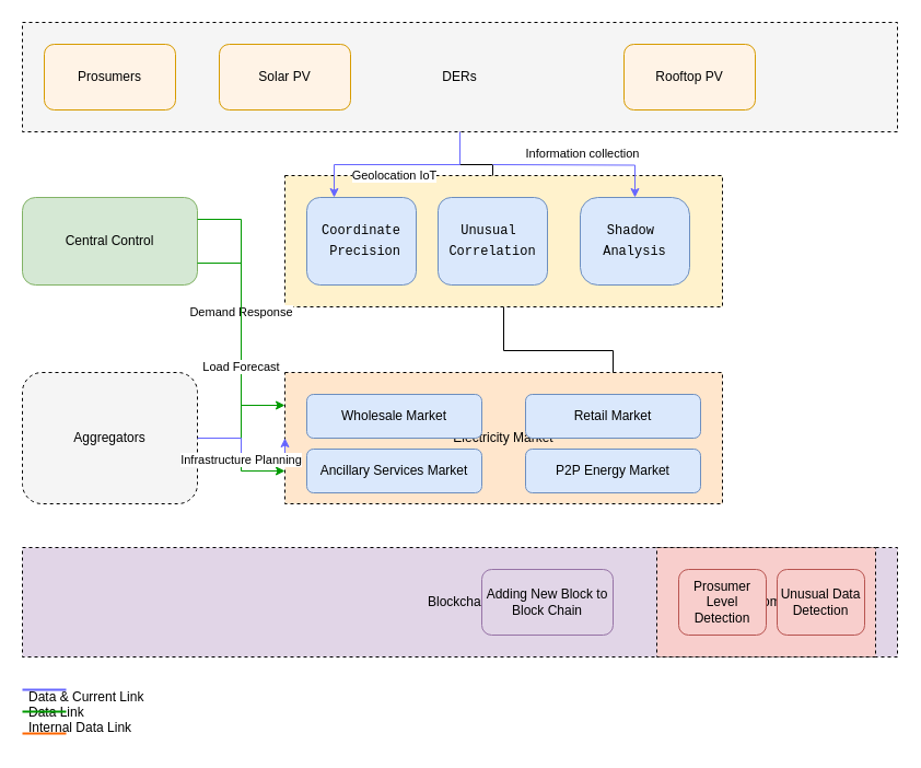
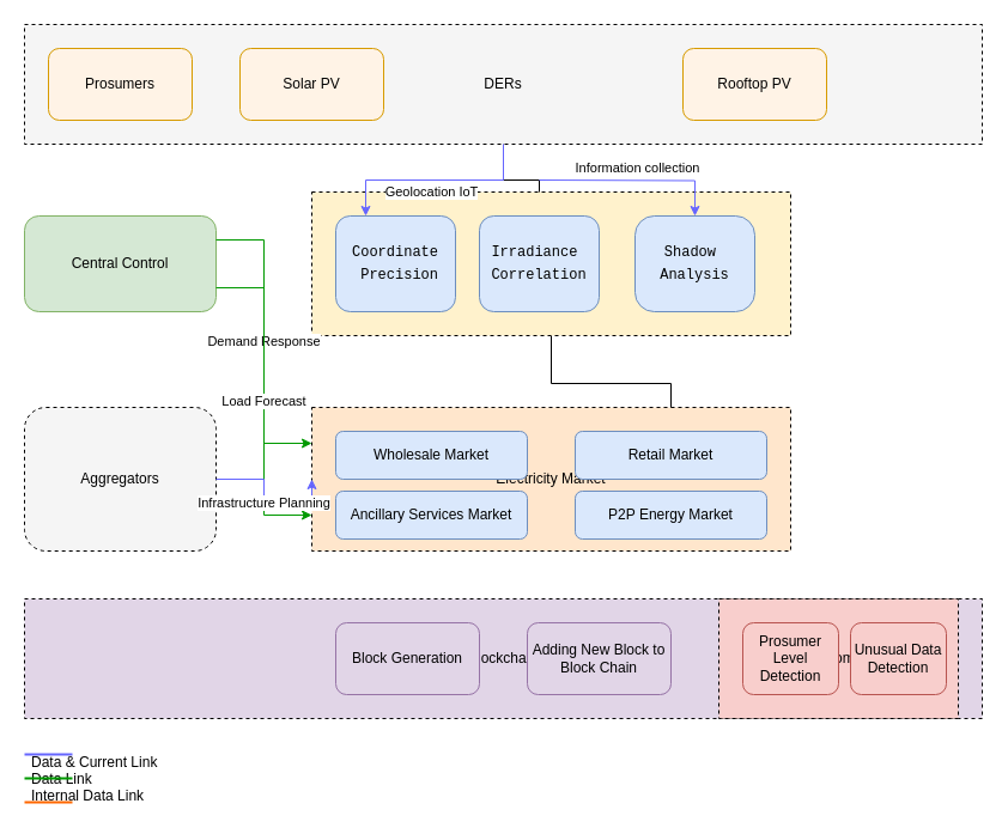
  <mxCell id="0" />
  <mxCell id="1" parent="0" />
  <mxCell id="2" value="" style="edgeStyle=orthogonalEdgeStyle;rounded=0;orthogonalLoop=1;jettySize=auto;html=1;" edge="1" parent="1" source="3" target="11"><mxGeometry relative="1" as="geometry" /></mxCell>
  <mxCell id="3" value="DERs" style="rounded=0;whiteSpace=wrap;html=1;fillColor=#f5f5f5;dashed=1;" parent="1" vertex="1"><mxGeometry x="20" y="20" width="800" height="100" as="geometry" /></mxCell>
  <mxCell id="4" value="Prosumers" style="rounded=1;whiteSpace=wrap;html=1;fillColor=#fff3e6;strokeColor=#d79b00;" parent="1" vertex="1"><mxGeometry x="40" y="40" width="120" height="60" as="geometry" /></mxCell>
  <mxCell id="5" value="Solar PV" style="rounded=1;whiteSpace=wrap;html=1;fillColor=#fff3e6;strokeColor=#d79b00;" parent="1" vertex="1"><mxGeometry x="200" y="40" width="120" height="60" as="geometry" /></mxCell>
  <mxCell id="6" value="Rooftop PV" style="rounded=1;whiteSpace=wrap;html=1;fillColor=#fff3e6;strokeColor=#d79b00;" parent="1" vertex="1"><mxGeometry x="570" y="40" width="120" height="60" as="geometry" /></mxCell>
  <mxCell id="7" value="Central Control" style="rounded=1;whiteSpace=wrap;html=1;fillColor=#d5e8d4;strokeColor=#82b366;" parent="1" vertex="1"><mxGeometry x="20" y="180" width="160" height="80" as="geometry" /></mxCell>
  <mxCell id="8" value="" style="edgeStyle=orthogonalEdgeStyle;rounded=0;orthogonalLoop=1;jettySize=auto;html=1;" edge="1" parent="1" source="9" target="14"><mxGeometry relative="1" as="geometry" /></mxCell>
  <mxCell id="9" value="" style="rounded=0;whiteSpace=wrap;html=1;fillColor=#fff2cc;dashed=1;" parent="1" vertex="1"><mxGeometry x="260" y="160" width="400" height="120" as="geometry" /></mxCell>
  <mxCell id="10" value="&lt;div style=&quot;font-family: Consolas, &amp;quot;Courier New&amp;quot;, monospace; line-height: 19px; white-space: pre;&quot;&gt;&lt;span&gt;&lt;font style=&quot;color: rgb(0, 0, 0);&quot;&gt;Coordinate&lt;/font&gt;&lt;/span&gt;&lt;/div&gt;&lt;div style=&quot;font-family: Consolas, &amp;quot;Courier New&amp;quot;, monospace; line-height: 19px; white-space: pre;&quot;&gt;&lt;span&gt;&lt;font style=&quot;color: rgb(0, 0, 0);&quot;&gt; Precision&lt;/font&gt;&lt;/span&gt;&lt;/div&gt;" style="rounded=1;whiteSpace=wrap;html=1;fillColor=#dae8fc;strokeColor=#6c8ebf;" parent="1" vertex="1"><mxGeometry x="280" y="180" width="100" height="80" as="geometry" /></mxCell>
- <mxCell id="11" value="&lt;div style=&quot;font-family: Consolas, &amp;quot;Courier New&amp;quot;, monospace; line-height: 19px; white-space: pre;&quot;&gt;&lt;span&gt;&lt;font style=&quot;color: rgb(0, 0, 0);&quot;&gt;Unusual &lt;/font&gt;&lt;/span&gt;&lt;/div&gt;&lt;div style=&quot;font-family: Consolas, &amp;quot;Courier New&amp;quot;, monospace; line-height: 19px; white-space: pre;&quot;&gt;&lt;span&gt;&lt;font style=&quot;color: rgb(0, 0, 0);&quot;&gt;Correlation&lt;/font&gt;&lt;/span&gt;&lt;/div&gt;" style="rounded=1;whiteSpace=wrap;html=1;fillColor=#dae8fc;strokeColor=#6c8ebf;" parent="1" vertex="1"><mxGeometry x="400" y="180" width="100" height="80" as="geometry" /></mxCell>
+ <mxCell id="11" value="&lt;div style=&quot;font-family: Consolas, &amp;quot;Courier New&amp;quot;, monospace; line-height: 19px; white-space: pre;&quot;&gt;&lt;span&gt;&lt;font style=&quot;color: rgb(0, 0, 0);&quot;&gt;Irradiance &lt;/font&gt;&lt;/span&gt;&lt;/div&gt;&lt;div style=&quot;font-family: Consolas, &amp;quot;Courier New&amp;quot;, monospace; line-height: 19px; white-space: pre;&quot;&gt;&lt;span&gt;&lt;font style=&quot;color: rgb(0, 0, 0);&quot;&gt;Correlation&lt;/font&gt;&lt;/span&gt;&lt;/div&gt;" style="rounded=1;whiteSpace=wrap;html=1;fillColor=#dae8fc;strokeColor=#6c8ebf;" parent="1" vertex="1"><mxGeometry x="400" y="180" width="100" height="80" as="geometry" /></mxCell>
  <mxCell id="12" value="Electricity Market" style="rounded=0;whiteSpace=wrap;html=1;fillColor=#ffe6cc;dashed=1;" parent="1" vertex="1"><mxGeometry x="260" y="340" width="400" height="120" as="geometry" /></mxCell>
  <mxCell id="13" value="Wholesale Market" style="rounded=1;whiteSpace=wrap;html=1;fillColor=#dae8fc;strokeColor=#6c8ebf;" parent="1" vertex="1"><mxGeometry x="280" y="360" width="160" height="40" as="geometry" /></mxCell>
  <mxCell id="14" value="Retail Market" style="rounded=1;whiteSpace=wrap;html=1;fillColor=#dae8fc;strokeColor=#6c8ebf;" parent="1" vertex="1"><mxGeometry x="480" y="360" width="160" height="40" as="geometry" /></mxCell>
  <mxCell id="15" value="Ancillary Services Market" style="rounded=1;whiteSpace=wrap;html=1;fillColor=#dae8fc;strokeColor=#6c8ebf;" parent="1" vertex="1"><mxGeometry x="280" y="410" width="160" height="40" as="geometry" /></mxCell>
  <mxCell id="16" value="P2P Energy Market" style="rounded=1;whiteSpace=wrap;html=1;fillColor=#dae8fc;strokeColor=#6c8ebf;" parent="1" vertex="1"><mxGeometry x="480" y="410" width="160" height="40" as="geometry" /></mxCell>
  <mxCell id="17" value="Blockchain" style="rounded=0;whiteSpace=wrap;html=1;fillColor=#e1d5e7;dashed=1;" parent="1" vertex="1"><mxGeometry x="20" y="500" width="800" height="100" as="geometry" /></mxCell>
  <mxCell id="18" value="Geolocation IoT" style="edgeStyle=orthogonalEdgeStyle;rounded=0;html=1;exitX=0.5;exitY=1;entryX=0.25;entryY=0;endArrow=classic;endFill=1;strokeColor=#6666FF;" parent="1" source="3" target="10" edge="1"><mxGeometry x="0.029" y="10" relative="1" as="geometry"><Array as="points"><mxPoint x="420" y="150" /><mxPoint x="305" y="150" /></Array><mxPoint as="offset" /></mxGeometry></mxCell>
  <mxCell id="19" value="Demand Response" style="edgeStyle=orthogonalEdgeStyle;rounded=0;html=1;exitX=1;exitY=0.25;entryX=0;entryY=0.25;endArrow=classic;endFill=1;strokeColor=#009900;" parent="1" source="7" target="12" edge="1"><mxGeometry relative="1" as="geometry" /></mxCell>
  <mxCell id="20" value="Load Forecast" style="edgeStyle=orthogonalEdgeStyle;rounded=0;html=1;exitX=1;exitY=0.75;entryX=0;entryY=0.75;endArrow=classic;endFill=1;strokeColor=#009900;" parent="1" source="7" target="12" edge="1"><mxGeometry relative="1" as="geometry" /></mxCell>
  <mxCell id="21" value="Aggregators" style="rounded=1;whiteSpace=wrap;html=1;fillColor=#f5f5f5;dashed=1;" parent="1" vertex="1"><mxGeometry x="20" y="340" width="160" height="120" as="geometry" /></mxCell>
  <mxCell id="22" value="Infrastructure Planning" style="edgeStyle=orthogonalEdgeStyle;rounded=0;html=1;exitX=1;exitY=0.5;entryX=0;entryY=0.5;endArrow=classic;endFill=1;strokeColor=#6666FF;" parent="1" source="21" target="12" edge="1"><mxGeometry relative="1" as="geometry"><Array as="points"><mxPoint x="220" y="400" /><mxPoint x="220" y="420" /><mxPoint x="260" y="420" /></Array></mxGeometry></mxCell>
+ <mxCell id="23" value="Block Generation" style="rounded=1;whiteSpace=wrap;html=1;fillColor=#e1d5e7;strokeColor=#9673a6;" parent="1" vertex="1"><mxGeometry x="280" y="520" width="120" height="60" as="geometry" /></mxCell>
  <mxCell id="24" value="Adding New Block to Block Chain" style="rounded=1;whiteSpace=wrap;html=1;fillColor=#e1d5e7;strokeColor=#9673a6;" parent="1" vertex="1"><mxGeometry x="440" y="520" width="120" height="60" as="geometry" /></mxCell>
  <mxCell id="25" value="Cloud Computing" style="rounded=0;whiteSpace=wrap;html=1;fillColor=#f8cecc;dashed=1;" parent="1" vertex="1"><mxGeometry x="600" y="500" width="200" height="100" as="geometry" /></mxCell>
  <mxCell id="26" value="Prosumer Level Detection" style="rounded=1;whiteSpace=wrap;html=1;fillColor=#f8cecc;strokeColor=#b85450;" parent="1" vertex="1"><mxGeometry x="620" y="520" width="80" height="60" as="geometry" /></mxCell>
  <mxCell id="27" value="Unusual Data Detection" style="rounded=1;whiteSpace=wrap;html=1;fillColor=#f8cecc;strokeColor=#b85450;" parent="1" vertex="1"><mxGeometry x="710" y="520" width="80" height="60" as="geometry" /></mxCell>
  <mxCell id="28" value="Data &amp; Current Link&#10;Data Link&#10;Internal Data Link" style="text;strokeColor=none;fillColor=none;align=left;verticalAlign=middle;spacingLeft=4;spacingRight=4;overflow=hidden;points=[[0,0.5],[1,0.5]];portConstraint=eastwest;rotatable=0;" parent="1" vertex="1"><mxGeometry x="20" y="620" width="140" height="60" as="geometry" /></mxCell>
  <mxCell id="29" value="" style="endArrow=none;html=1;strokeWidth=2;strokeColor=#6666FF;" parent="1" edge="1"><mxGeometry width="50" height="50" relative="1" as="geometry"><mxPoint x="20" y="630" as="sourcePoint" /><mxPoint x="60" y="630" as="targetPoint" /></mxGeometry></mxCell>
  <mxCell id="30" value="" style="endArrow=none;html=1;strokeWidth=2;strokeColor=#009900;" parent="1" edge="1"><mxGeometry width="50" height="50" relative="1" as="geometry"><mxPoint x="20" y="650" as="sourcePoint" /><mxPoint x="60" y="650" as="targetPoint" /></mxGeometry></mxCell>
  <mxCell id="31" value="" style="endArrow=none;html=1;strokeWidth=2;strokeColor=#FF6600;" parent="1" edge="1"><mxGeometry width="50" height="50" relative="1" as="geometry"><mxPoint x="20" y="670" as="sourcePoint" /><mxPoint x="60" y="670" as="targetPoint" /></mxGeometry></mxCell>
  <mxCell id="32" value="&lt;div style=&quot;font-family: Consolas, &amp;quot;Courier New&amp;quot;, monospace; line-height: 19px; white-space: pre;&quot;&gt;&lt;div style=&quot;line-height: 19px;&quot;&gt;&lt;font&gt;Shadow &lt;/font&gt;&lt;/div&gt;&lt;div style=&quot;line-height: 19px;&quot;&gt;&lt;font&gt;Analysis&lt;/font&gt;&lt;/div&gt;&lt;/div&gt;" style="rounded=1;whiteSpace=wrap;html=1;fillColor=#dae8fc;strokeColor=#6c8ebf;arcSize=20;" vertex="1" parent="1"><mxGeometry x="530" y="180" width="100" height="80" as="geometry" /></mxCell>
  <mxCell id="33" value="Information collection" style="edgeStyle=orthogonalEdgeStyle;rounded=0;html=1;entryX=0.5;entryY=0;endArrow=classic;endFill=1;strokeColor=#6666FF;entryDx=0;entryDy=0;" edge="1" parent="1" target="32"><mxGeometry x="0.029" y="10" relative="1" as="geometry"><mxPoint x="450" y="150" as="sourcePoint" /><mxPoint x="485" y="200" as="targetPoint" /><mxPoint as="offset" /></mxGeometry></mxCell>
